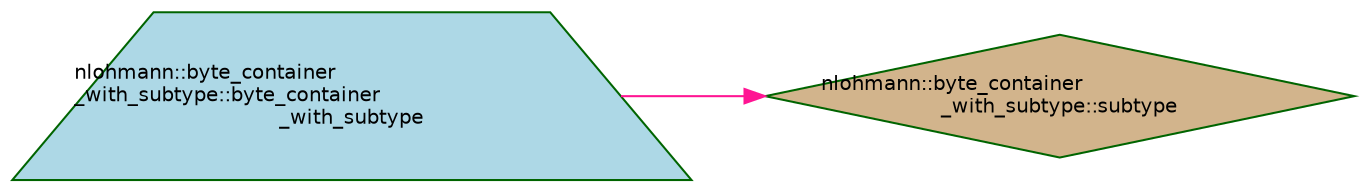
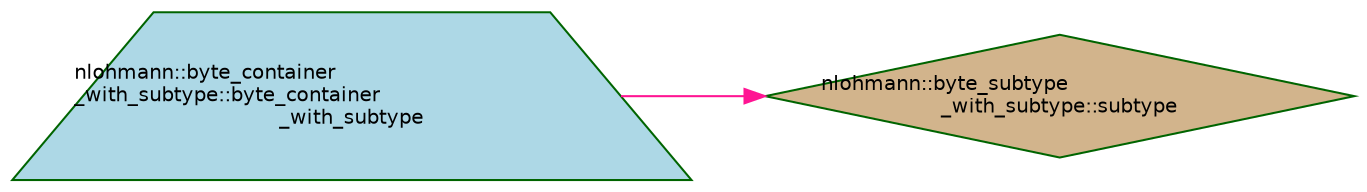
  digraph {
    rankdir=LR
    node [color=darkgreen fontname=Helvetica fontsize=10 style=filled]
    n1 [fillcolor=lightblue fontcolor=black height=0.2 label="nlohmann::byte_container\l_with_subtype::byte_container\l_with_subtype" shape=trapezium width=0.4]
-   n2 [fillcolor=tan height=0.2 label="nlohmann::byte_container\l_with_subtype::subtype" shape=diamond width=0.4]
+   n2 [fillcolor=tan height=0.2 label="nlohmann::byte_subtype\l_with_subtype::subtype" shape=diamond width=0.4]
    n1 -> n2 [color=deeppink fontname=Helvetica fontsize=10 labelfontname=Helvetica labelfontsize=10 style=solid]
  }
